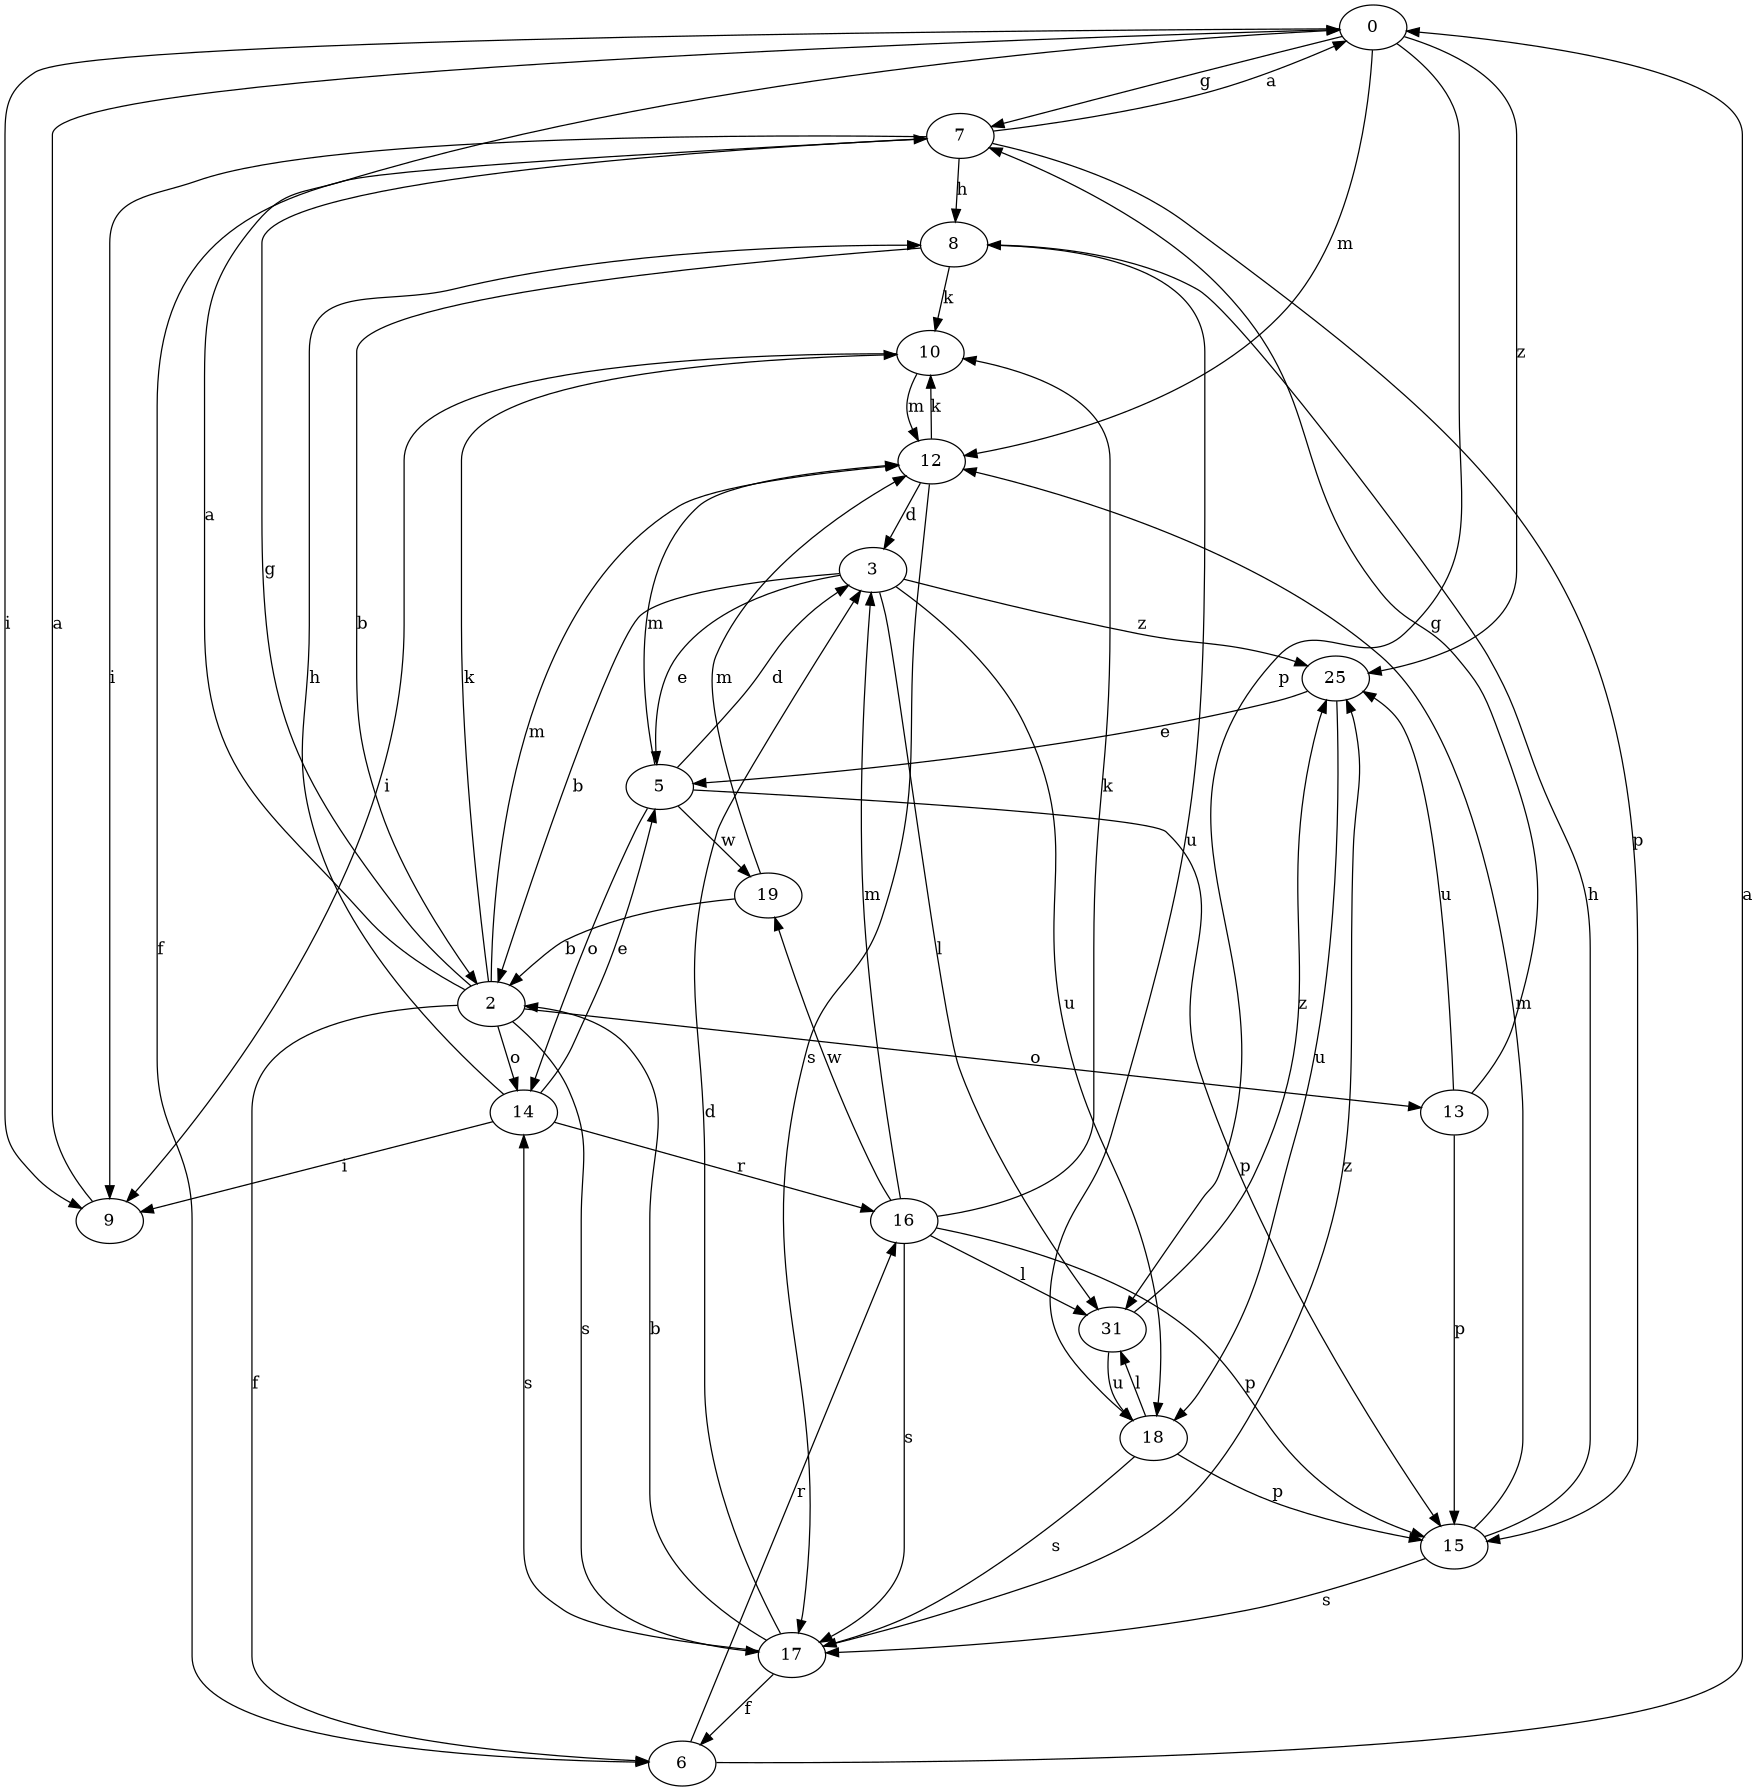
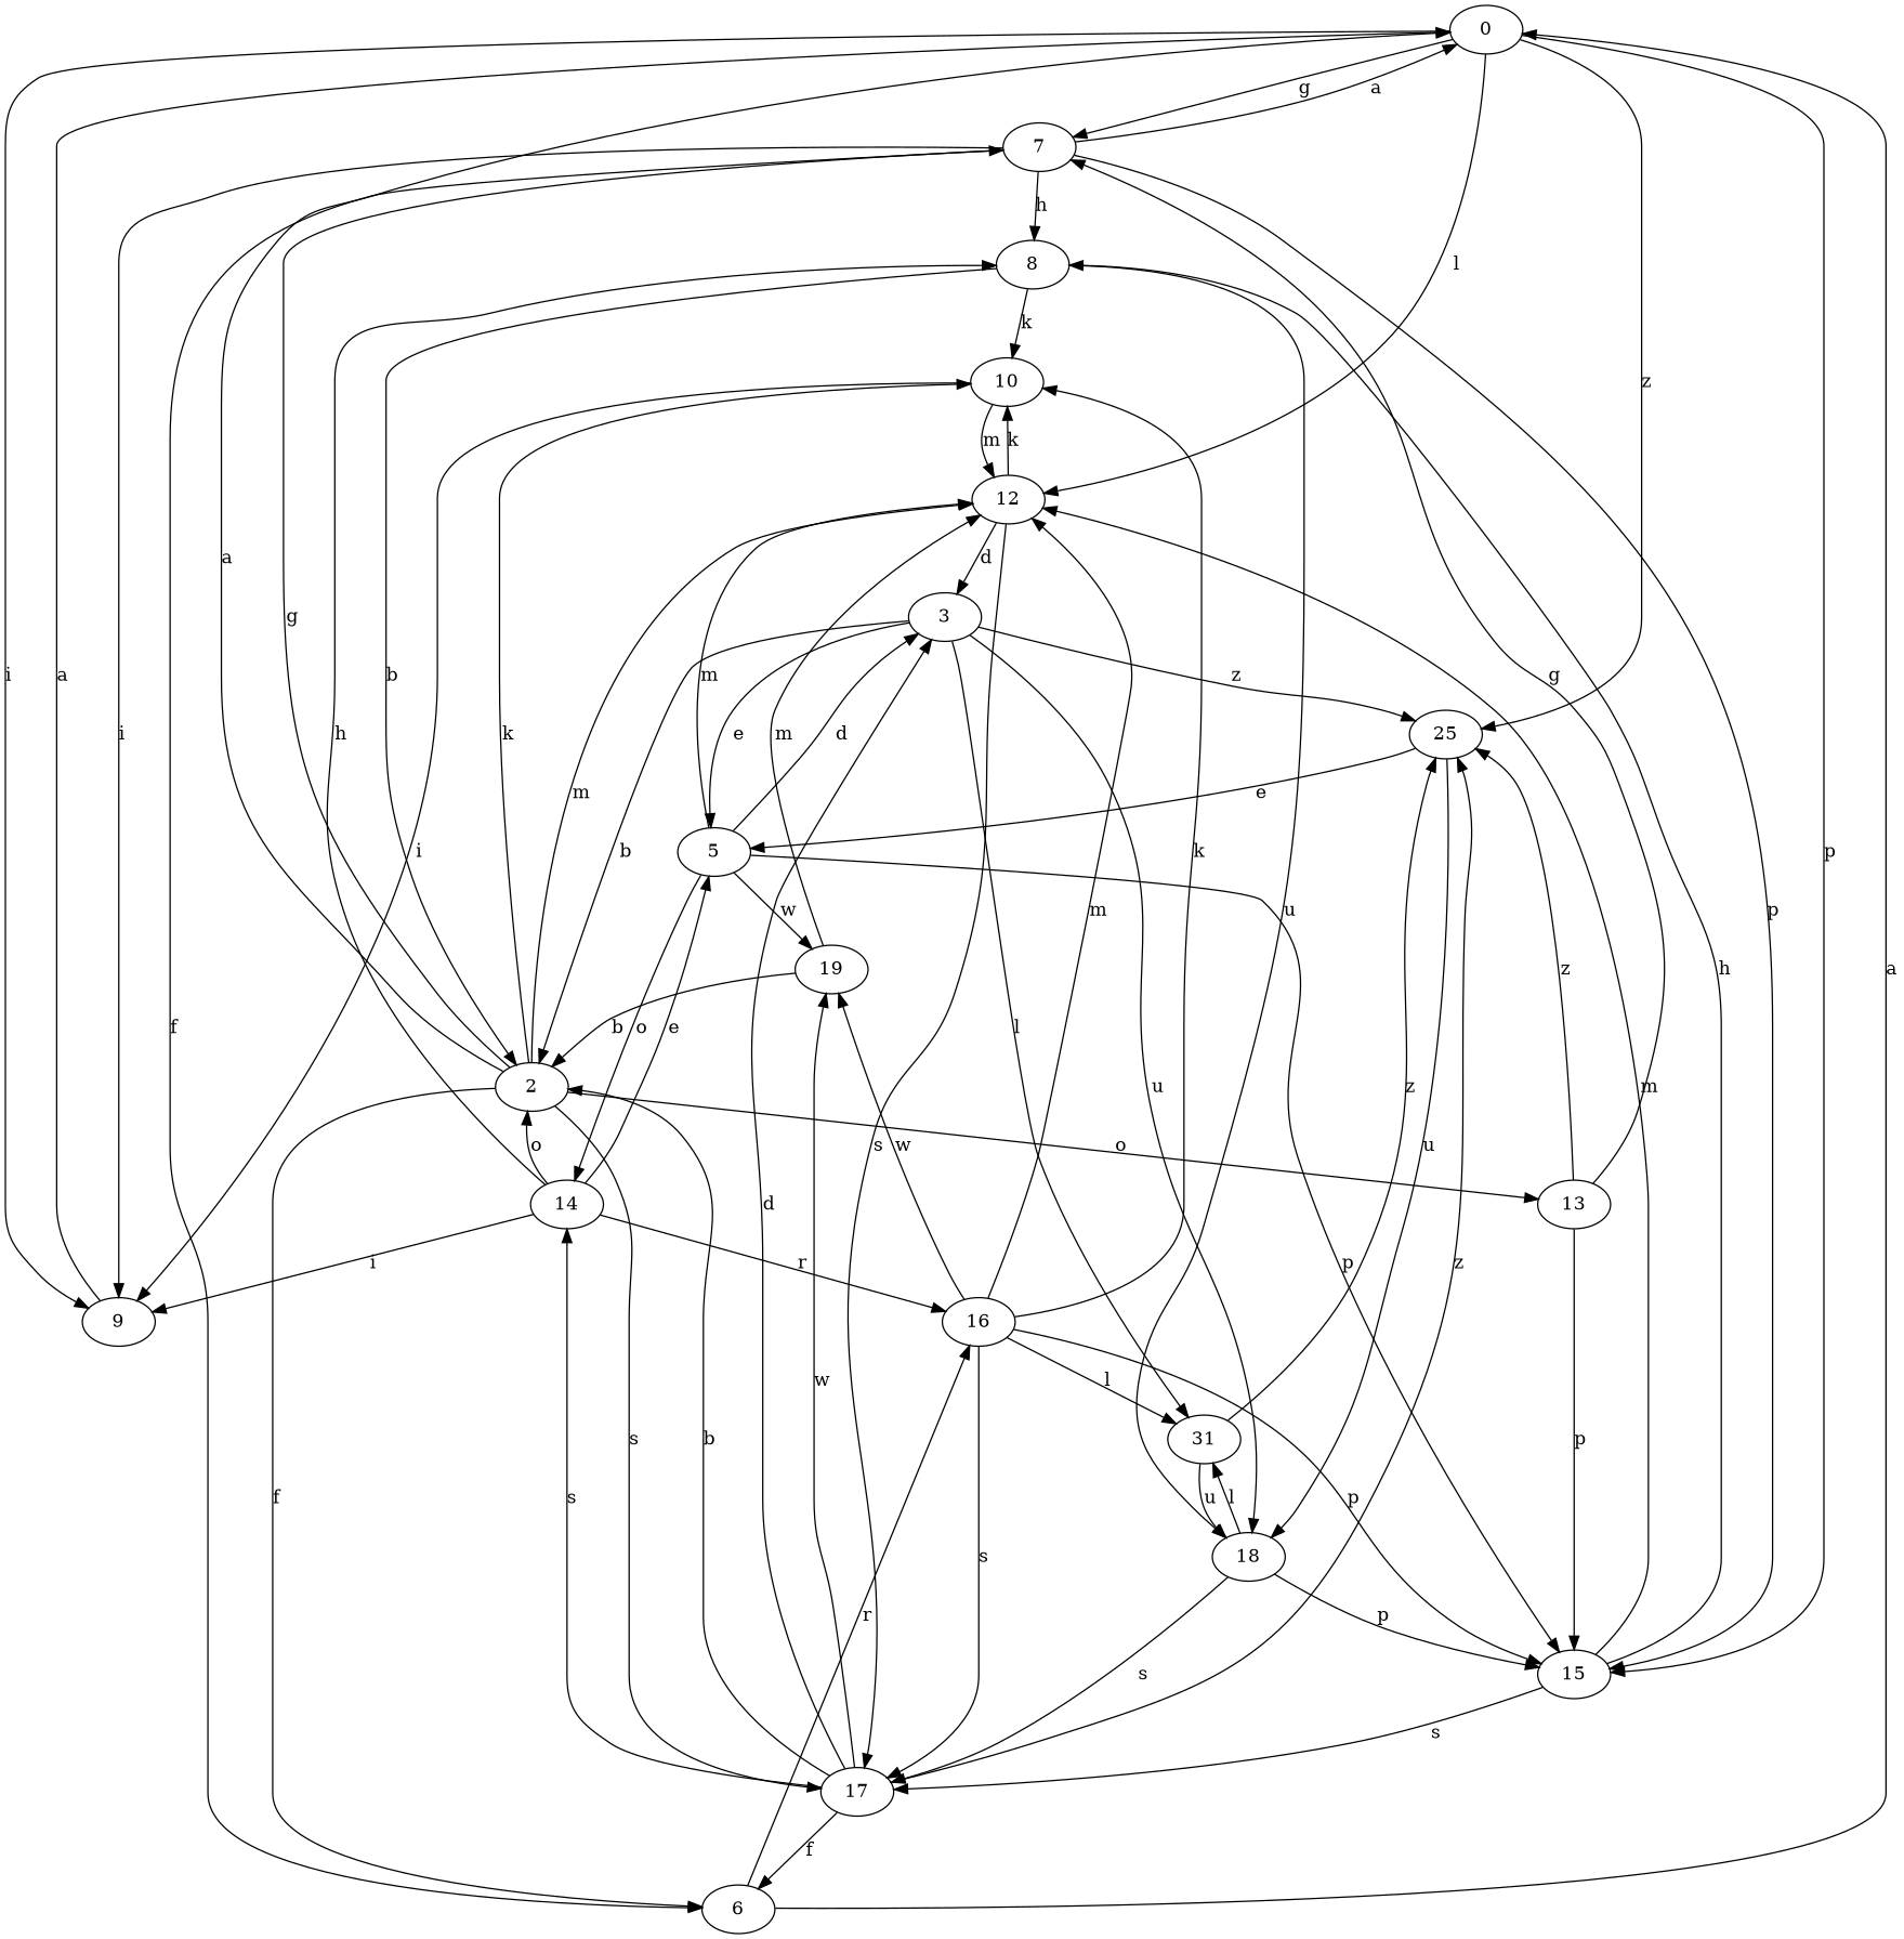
  strict digraph {
    0
    7
    9
    12
    15
    25
    6
    8
    10
    17
    3
    5
    18
    2
    13
    14
    16
    19
    n19 [label=31]
    0 -> 7 [label=g]
    0 -> 9 [label=i]
-   0 -> 12 [label=m]
-   0 -> n19 [label=p]
+   0 -> 12 [label=l]
+   0 -> 15 [label=p]
    0 -> 25 [label=z]
    7 -> 0 [label=a]
    7 -> 9 [label=i]
    7 -> 15 [label=p]
    7 -> 6 [label=f]
    7 -> 8 [label=h]
    9 -> 0 [label=a]
    12 -> 10 [label=k]
    12 -> 17 [label=s]
    12 -> 3 [label=d]
    15 -> 12 [label=m]
    15 -> 8 [label=h]
    15 -> 17 [label=s]
    25 -> 5 [label=e]
    25 -> 18 [label=u]
    6 -> 0 [label=a]
    6 -> 16 [label=r]
    8 -> 10 [label=k]
    8 -> 18 [label=u]
    8 -> 2 [label=b]
    10 -> 9 [label=i]
    10 -> 12 [label=m]
    17 -> 25 [label=z]
    17 -> 6 [label=f]
    17 -> 3 [label=d]
    17 -> 2 [label=b]
    17 -> 14 [label=s]
+   17 -> 19 [label=w]
    3 -> 25 [label=z]
    3 -> 5 [label=e]
    3 -> 18 [label=u]
    3 -> 2 [label=b]
    3 -> n19 [label=l]
    5 -> 12 [label=m]
    5 -> 15 [label=p]
    5 -> 3 [label=d]
    5 -> 14 [label=o]
    5 -> 19 [label=w]
    18 -> 15 [label=p]
    18 -> 17 [label=s]
    18 -> n19 [label=l]
    2 -> 0 [label=a]
    2 -> 7 [label=g]
    2 -> 12 [label=m]
    2 -> 6 [label=f]
    2 -> 10 [label=k]
    2 -> 17 [label=s]
    2 -> 13 [label=o]
-   2 -> 14 [label=o]
+   14 -> 2 [label=o]
    13 -> 7 [label=g]
    13 -> 15 [label=p]
-   13 -> 25 [label=u]
+   13 -> 25 [label=z]
    14 -> 9 [label=i]
    14 -> 8 [label=h]
    14 -> 5 [label=e]
    14 -> 16 [label=r]
-   16 -> 3 [label=m]
+   16 -> 12 [label=m]
    16 -> 15 [label=p]
    16 -> 10 [label=k]
    16 -> 17 [label=s]
    16 -> 19 [label=w]
    16 -> n19 [label=l]
    19 -> 12 [label=m]
    19 -> 2 [label=b]
    n19 -> 25 [label=z]
    n19 -> 18 [label=u]
  }
